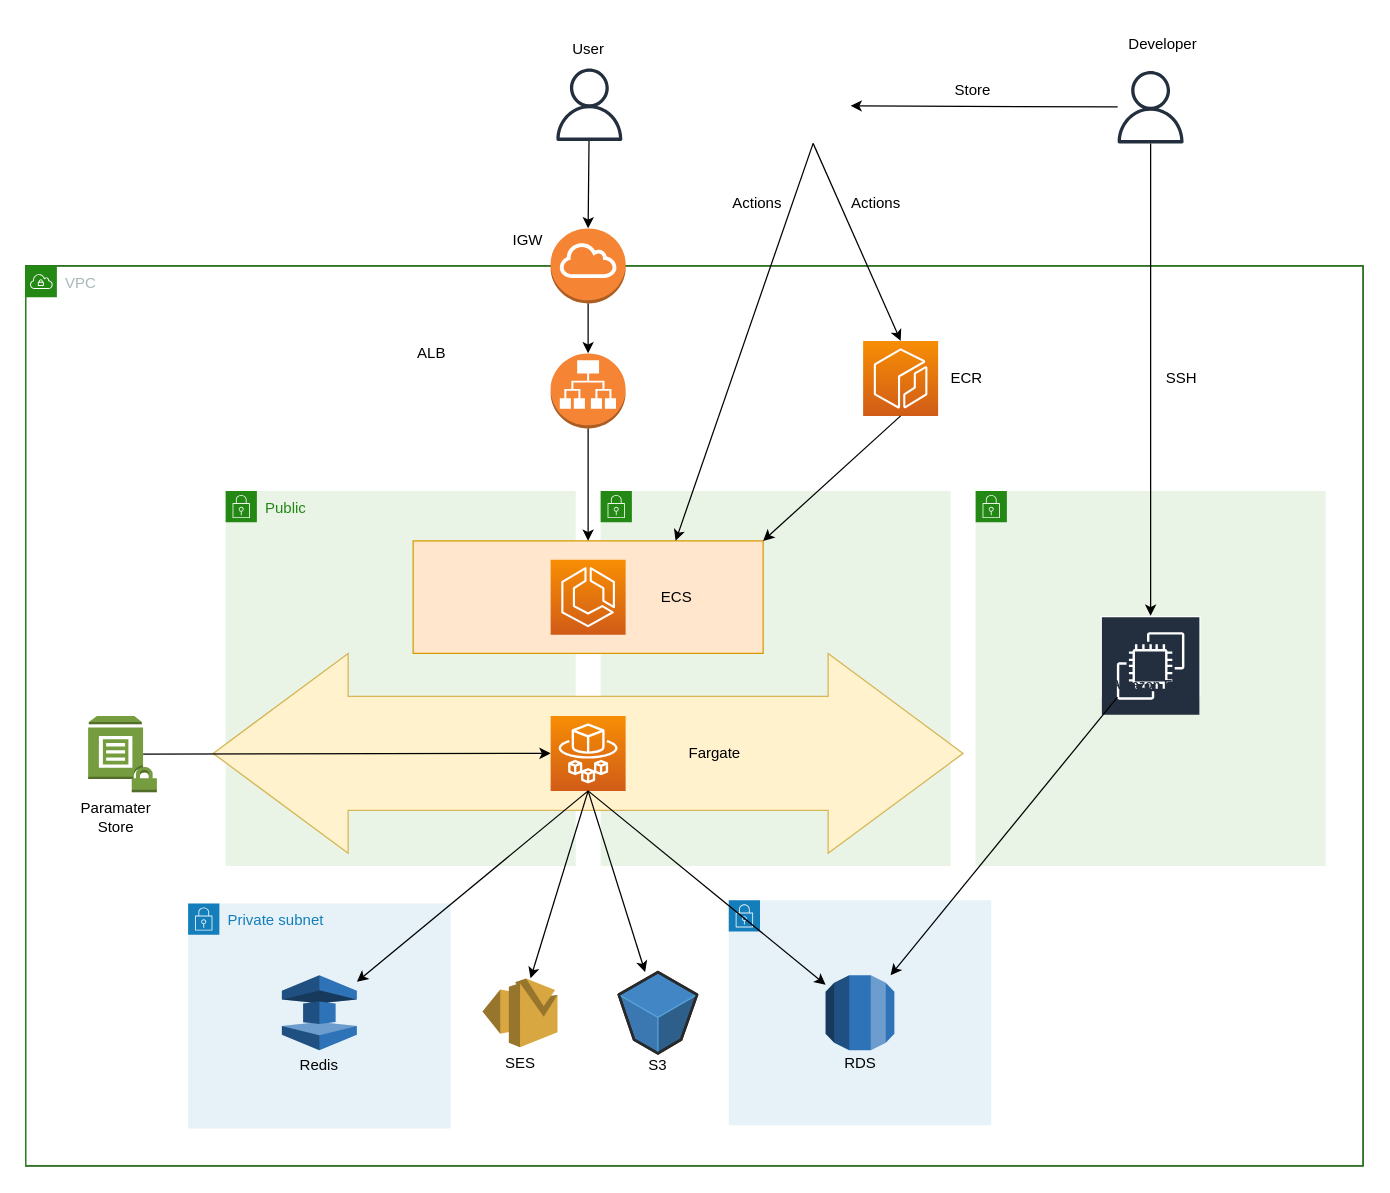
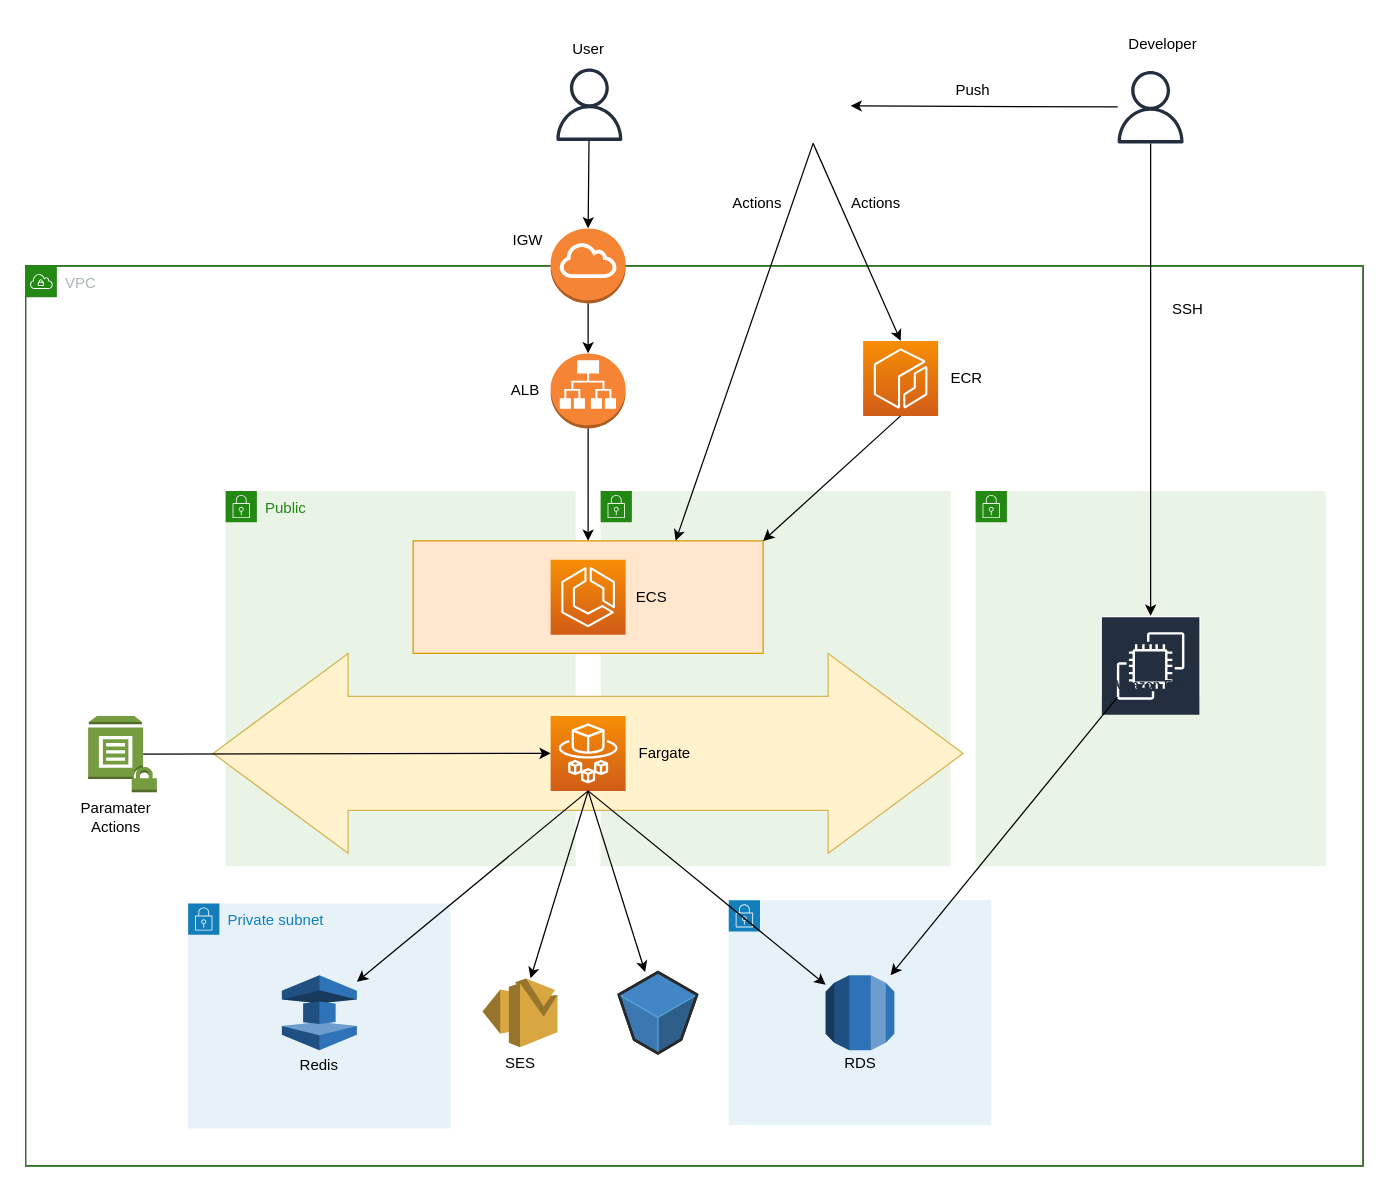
  <mxCell id="0" />
  <mxCell id="1" parent="0" />
  <mxCell id="2" value="" style="rounded=0;whiteSpace=wrap;html=1;" vertex="1" parent="1"><mxGeometry x="20" y="212" width="1070" height="720" as="geometry" /></mxCell>
  <mxCell id="3" value="VPC" style="points=[[0,0],[0.25,0],[0.5,0],[0.75,0],[1,0],[1,0.25],[1,0.5],[1,0.75],[1,1],[0.75,1],[0.5,1],[0.25,1],[0,1],[0,0.75],[0,0.5],[0,0.25]];outlineConnect=0;gradientColor=none;html=1;whiteSpace=wrap;fontSize=12;fontStyle=0;shape=mxgraph.aws4.group;grIcon=mxgraph.aws4.group_vpc;strokeColor=#248814;fillColor=none;verticalAlign=top;align=left;spacingLeft=30;fontColor=#AAB7B8;dashed=0;" vertex="1" parent="1"><mxGeometry x="20" y="212" width="1070" height="720" as="geometry" /></mxCell>
  <mxCell id="4" value="" style="outlineConnect=0;dashed=0;verticalLabelPosition=bottom;verticalAlign=top;align=center;html=1;shape=mxgraph.aws3.internet_gateway;fillColor=#F58534;gradientColor=none;" vertex="1" parent="1"><mxGeometry x="440" y="182" width="60" height="60" as="geometry" /></mxCell>
  <mxCell id="5" value="" style="shape=image;html=1;verticalAlign=top;verticalLabelPosition=bottom;labelBackgroundColor=#ffffff;imageAspect=0;aspect=fixed;image=https://cdn0.iconfinder.com/data/icons/octicons/1024/mark-github-128.png" vertex="1" parent="1"><mxGeometry x="620" y="54" width="60" height="60" as="geometry" /></mxCell>
  <mxCell id="6" value="" style="verticalLabelPosition=bottom;html=1;verticalAlign=top;strokeWidth=1;align=center;outlineConnect=0;dashed=0;outlineConnect=0;shape=mxgraph.aws3d.s3Bucket;fillColor=#4286c5;strokeColor=#57A2D8;aspect=fixed;" vertex="1" parent="1"><mxGeometry x="494.5" y="777" width="62.66" height="65" as="geometry" /></mxCell>
  <mxCell id="7" value="" style="outlineConnect=0;dashed=0;verticalLabelPosition=bottom;verticalAlign=top;align=center;html=1;shape=mxgraph.aws3.ses;fillColor=#D9A741;gradientColor=none;" vertex="1" parent="1"><mxGeometry x="385.5" y="782" width="60" height="55" as="geometry" /></mxCell>
  <mxCell id="8" value="" style="points=[[0,0],[0.25,0],[0.5,0],[0.75,0],[1,0],[1,0.25],[1,0.5],[1,0.75],[1,1],[0.75,1],[0.5,1],[0.25,1],[0,1],[0,0.75],[0,0.5],[0,0.25]];outlineConnect=0;gradientColor=none;html=1;whiteSpace=wrap;fontSize=12;fontStyle=0;shape=mxgraph.aws4.group;grIcon=mxgraph.aws4.group_security_group;grStroke=0;strokeColor=#147EBA;fillColor=#E6F2F8;verticalAlign=top;align=left;spacingLeft=30;fontColor=#147EBA;dashed=0;" vertex="1" parent="1"><mxGeometry x="582.5" y="719.5" width="210" height="180" as="geometry" /></mxCell>
  <mxCell id="9" value="Public" style="points=[[0,0],[0.25,0],[0.5,0],[0.75,0],[1,0],[1,0.25],[1,0.5],[1,0.75],[1,1],[0.75,1],[0.5,1],[0.25,1],[0,1],[0,0.75],[0,0.5],[0,0.25]];outlineConnect=0;gradientColor=none;html=1;whiteSpace=wrap;fontSize=12;fontStyle=0;shape=mxgraph.aws4.group;grIcon=mxgraph.aws4.group_security_group;grStroke=0;strokeColor=#248814;fillColor=#E9F3E6;verticalAlign=top;align=left;spacingLeft=30;fontColor=#248814;dashed=0;" vertex="1" parent="1"><mxGeometry x="180" y="392" width="280" height="300" as="geometry" /></mxCell>
  <mxCell id="10" value="" style="points=[[0,0],[0.25,0],[0.5,0],[0.75,0],[1,0],[1,0.25],[1,0.5],[1,0.75],[1,1],[0.75,1],[0.5,1],[0.25,1],[0,1],[0,0.75],[0,0.5],[0,0.25]];outlineConnect=0;gradientColor=none;html=1;whiteSpace=wrap;fontSize=12;fontStyle=0;shape=mxgraph.aws4.group;grIcon=mxgraph.aws4.group_security_group;grStroke=0;strokeColor=#248814;fillColor=#E9F3E6;verticalAlign=top;align=left;spacingLeft=30;fontColor=#248814;dashed=0;" vertex="1" parent="1"><mxGeometry x="480" y="392" width="280" height="300" as="geometry" /></mxCell>
  <mxCell id="11" value="" style="html=1;shadow=0;dashed=0;align=center;verticalAlign=middle;shape=mxgraph.arrows2.twoWayArrow;dy=0.43;dx=108;fillColor=#fff2cc;strokeColor=#d6b656;" vertex="1" parent="1"><mxGeometry x="170" y="522" width="600" height="160" as="geometry" /></mxCell>
  <mxCell id="12" value="" style="points=[[0,0,0],[0.25,0,0],[0.5,0,0],[0.75,0,0],[1,0,0],[0,1,0],[0.25,1,0],[0.5,1,0],[0.75,1,0],[1,1,0],[0,0.25,0],[0,0.5,0],[0,0.75,0],[1,0.25,0],[1,0.5,0],[1,0.75,0]];outlineConnect=0;fontColor=#232F3E;gradientColor=#F78E04;gradientDirection=north;fillColor=#D05C17;strokeColor=#ffffff;dashed=0;verticalLabelPosition=bottom;verticalAlign=top;align=center;html=1;fontSize=12;fontStyle=0;aspect=fixed;shape=mxgraph.aws4.resourceIcon;resIcon=mxgraph.aws4.fargate;" vertex="1" parent="1"><mxGeometry x="440" y="572" width="60" height="60" as="geometry" /></mxCell>
  <mxCell id="13" value="" style="points=[[0,0,0],[0.25,0,0],[0.5,0,0],[0.75,0,0],[1,0,0],[0,1,0],[0.25,1,0],[0.5,1,0],[0.75,1,0],[1,1,0],[0,0.25,0],[0,0.5,0],[0,0.75,0],[1,0.25,0],[1,0.5,0],[1,0.75,0]];outlineConnect=0;fontColor=#232F3E;gradientColor=#F78E04;gradientDirection=north;fillColor=#D05C17;strokeColor=#ffffff;dashed=0;verticalLabelPosition=bottom;verticalAlign=top;align=center;html=1;fontSize=12;fontStyle=0;aspect=fixed;shape=mxgraph.aws4.resourceIcon;resIcon=mxgraph.aws4.ecr;" vertex="1" parent="1"><mxGeometry x="690" y="272" width="60" height="60" as="geometry" /></mxCell>
- <mxCell id="14" value="Fargate" style="text;html=1;strokeColor=none;fillColor=none;align=center;verticalAlign=middle;whiteSpace=wrap;rounded=0;" vertex="1" parent="1"><mxGeometry x="542.66" y="592" width="57.34" height="20" as="geometry" /></mxCell>
+ <mxCell id="14" value="Fargate" style="text;html=1;strokeColor=none;fillColor=none;align=center;verticalAlign=middle;whiteSpace=wrap;rounded=0;" vertex="1" parent="1"><mxGeometry x="502.66" y="592" width="57.34" height="20" as="geometry" /></mxCell>
  <mxCell id="15" value="" style="outlineConnect=0;dashed=0;verticalLabelPosition=bottom;verticalAlign=top;align=center;html=1;shape=mxgraph.aws3.rds;fillColor=#2E73B8;gradientColor=none;" vertex="1" parent="1"><mxGeometry x="660" y="779.5" width="55" height="60" as="geometry" /></mxCell>
  <mxCell id="16" value="Private subnet" style="points=[[0,0],[0.25,0],[0.5,0],[0.75,0],[1,0],[1,0.25],[1,0.5],[1,0.75],[1,1],[0.75,1],[0.5,1],[0.25,1],[0,1],[0,0.75],[0,0.5],[0,0.25]];outlineConnect=0;gradientColor=none;html=1;whiteSpace=wrap;fontSize=12;fontStyle=0;shape=mxgraph.aws4.group;grIcon=mxgraph.aws4.group_security_group;grStroke=0;strokeColor=#147EBA;fillColor=#E6F2F8;verticalAlign=top;align=left;spacingLeft=30;fontColor=#147EBA;dashed=0;" vertex="1" parent="1"><mxGeometry x="150" y="722" width="210" height="180" as="geometry" /></mxCell>
  <mxCell id="17" value="" style="outlineConnect=0;dashed=0;verticalLabelPosition=bottom;verticalAlign=top;align=center;html=1;shape=mxgraph.aws3.application_load_balancer;fillColor=#F58534;gradientColor=none;" vertex="1" parent="1"><mxGeometry x="440" y="282" width="60" height="60" as="geometry" /></mxCell>
  <mxCell id="18" value="" style="endArrow=classic;html=1;exitX=0.5;exitY=1;exitDx=0;exitDy=0;exitPerimeter=0;entryX=0.5;entryY=0;entryDx=0;entryDy=0;entryPerimeter=0;" edge="1" parent="1" source="4" target="17"><mxGeometry width="50" height="50" relative="1" as="geometry"><mxPoint x="550" y="482" as="sourcePoint" /><mxPoint x="600" y="432" as="targetPoint" /></mxGeometry></mxCell>
  <mxCell id="19" value="" style="rounded=0;whiteSpace=wrap;html=1;fillColor=#ffe6cc;strokeColor=#d79b00;" vertex="1" parent="1"><mxGeometry x="330" y="432" width="280" height="90" as="geometry" /></mxCell>
  <mxCell id="20" value="" style="points=[[0,0,0],[0.25,0,0],[0.5,0,0],[0.75,0,0],[1,0,0],[0,1,0],[0.25,1,0],[0.5,1,0],[0.75,1,0],[1,1,0],[0,0.25,0],[0,0.5,0],[0,0.75,0],[1,0.25,0],[1,0.5,0],[1,0.75,0]];outlineConnect=0;fontColor=#232F3E;gradientColor=#F78E04;gradientDirection=north;fillColor=#D05C17;strokeColor=#ffffff;dashed=0;verticalLabelPosition=bottom;verticalAlign=top;align=center;html=1;fontSize=12;fontStyle=0;aspect=fixed;shape=mxgraph.aws4.resourceIcon;resIcon=mxgraph.aws4.ecs;" vertex="1" parent="1"><mxGeometry x="440" y="447" width="60" height="60" as="geometry" /></mxCell>
- <mxCell id="21" value="ECS" style="text;html=1;strokeColor=none;fillColor=none;align=center;verticalAlign=middle;whiteSpace=wrap;rounded=0;" vertex="1" parent="1"><mxGeometry x="521.33" y="467" width="40" height="20" as="geometry" /></mxCell>
+ <mxCell id="21" value="ECS" style="text;html=1;strokeColor=none;fillColor=none;align=center;verticalAlign=middle;whiteSpace=wrap;rounded=0;" vertex="1" parent="1"><mxGeometry x="501.33" y="467" width="40" height="20" as="geometry" /></mxCell>
  <mxCell id="22" value="" style="endArrow=classic;html=1;exitX=0.5;exitY=1;exitDx=0;exitDy=0;exitPerimeter=0;entryX=0.5;entryY=0;entryDx=0;entryDy=0;" edge="1" parent="1" source="17" target="19"><mxGeometry width="50" height="50" relative="1" as="geometry"><mxPoint x="320" y="372" as="sourcePoint" /><mxPoint x="370" y="322" as="targetPoint" /></mxGeometry></mxCell>
  <mxCell id="23" value="" style="endArrow=classic;html=1;exitX=0.5;exitY=1;exitDx=0;exitDy=0;entryX=0.5;entryY=0;entryDx=0;entryDy=0;entryPerimeter=0;" edge="1" parent="1" source="5" target="13"><mxGeometry width="50" height="50" relative="1" as="geometry"><mxPoint x="690" y="312" as="sourcePoint" /><mxPoint x="740" y="262" as="targetPoint" /></mxGeometry></mxCell>
  <mxCell id="24" value="" style="endArrow=classic;html=1;" edge="1" parent="1" target="40"><mxGeometry width="50" height="50" relative="1" as="geometry"><mxPoint x="470" y="632" as="sourcePoint" /><mxPoint x="244.76" y="789.607" as="targetPoint" /></mxGeometry></mxCell>
  <mxCell id="25" value="" style="endArrow=classic;html=1;exitX=0.5;exitY=1;exitDx=0;exitDy=0;exitPerimeter=0;" edge="1" parent="1" source="12" target="7"><mxGeometry width="50" height="50" relative="1" as="geometry"><mxPoint x="470" y="642" as="sourcePoint" /><mxPoint x="480" y="732" as="targetPoint" /></mxGeometry></mxCell>
  <mxCell id="26" value="" style="endArrow=classic;html=1;exitX=0.5;exitY=1;exitDx=0;exitDy=0;exitPerimeter=0;" edge="1" parent="1" source="12" target="6"><mxGeometry width="50" height="50" relative="1" as="geometry"><mxPoint x="470" y="642" as="sourcePoint" /><mxPoint x="560" y="692" as="targetPoint" /></mxGeometry></mxCell>
  <mxCell id="27" value="" style="endArrow=classic;html=1;" edge="1" parent="1" target="15"><mxGeometry width="50" height="50" relative="1" as="geometry"><mxPoint x="470" y="632" as="sourcePoint" /><mxPoint x="630" y="712" as="targetPoint" /></mxGeometry></mxCell>
  <mxCell id="28" value="" style="endArrow=classic;html=1;exitX=0.5;exitY=1;exitDx=0;exitDy=0;entryX=0.75;entryY=0;entryDx=0;entryDy=0;" edge="1" parent="1" source="5" target="19"><mxGeometry width="50" height="50" relative="1" as="geometry"><mxPoint x="550" y="382" as="sourcePoint" /><mxPoint x="600" y="332" as="targetPoint" /></mxGeometry></mxCell>
  <mxCell id="29" value="" style="endArrow=classic;html=1;exitX=0.5;exitY=1;exitDx=0;exitDy=0;exitPerimeter=0;entryX=1;entryY=0;entryDx=0;entryDy=0;" edge="1" parent="1" source="13" target="19"><mxGeometry width="50" height="50" relative="1" as="geometry"><mxPoint x="640" y="482" as="sourcePoint" /><mxPoint x="690" y="432" as="targetPoint" /></mxGeometry></mxCell>
  <mxCell id="30" value="ECR" style="text;html=1;strokeColor=none;fillColor=none;align=center;verticalAlign=middle;whiteSpace=wrap;rounded=0;" vertex="1" parent="1"><mxGeometry x="752.5" y="292" width="40" height="20" as="geometry" /></mxCell>
- <mxCell id="31" value="ALB" style="text;html=1;strokeColor=none;fillColor=none;align=center;verticalAlign=middle;whiteSpace=wrap;rounded=0;" vertex="1" parent="1"><mxGeometry x="325" y="272" width="40" height="20" as="geometry" /></mxCell>
+ <mxCell id="31" value="ALB" style="text;html=1;strokeColor=none;fillColor=none;align=center;verticalAlign=middle;whiteSpace=wrap;rounded=0;" vertex="1" parent="1"><mxGeometry x="400" y="302" width="40" height="20" as="geometry" /></mxCell>
  <mxCell id="32" value="" style="outlineConnect=0;fontColor=#232F3E;gradientColor=none;fillColor=#232F3E;strokeColor=none;dashed=0;verticalLabelPosition=bottom;verticalAlign=top;align=center;html=1;fontSize=12;fontStyle=0;aspect=fixed;pointerEvents=1;shape=mxgraph.aws4.user;" vertex="1" parent="1"><mxGeometry x="442" y="54" width="58" height="58" as="geometry" /></mxCell>
  <mxCell id="33" value="" style="outlineConnect=0;fontColor=#232F3E;gradientColor=none;fillColor=#232F3E;strokeColor=none;dashed=0;verticalLabelPosition=bottom;verticalAlign=top;align=center;html=1;fontSize=12;fontStyle=0;aspect=fixed;pointerEvents=1;shape=mxgraph.aws4.user;" vertex="1" parent="1"><mxGeometry x="891" y="56" width="58" height="58" as="geometry" /></mxCell>
  <mxCell id="34" value="User" style="text;html=1;strokeColor=none;fillColor=none;align=center;verticalAlign=middle;whiteSpace=wrap;rounded=0;" vertex="1" parent="1"><mxGeometry x="445.5" y="24" width="49" height="30" as="geometry" /></mxCell>
  <mxCell id="35" value="Developer" style="text;html=1;strokeColor=none;fillColor=none;align=center;verticalAlign=middle;whiteSpace=wrap;rounded=0;" vertex="1" parent="1"><mxGeometry x="892.25" y="20" width="75.5" height="30" as="geometry" /></mxCell>
  <mxCell id="36" value="" style="endArrow=classic;html=1;entryX=1;entryY=0.5;entryDx=0;entryDy=0;" edge="1" parent="1" source="33" target="5"><mxGeometry width="50" height="50" relative="1" as="geometry"><mxPoint x="550" y="482" as="sourcePoint" /><mxPoint x="600" y="432" as="targetPoint" /></mxGeometry></mxCell>
  <mxCell id="37" value="" style="endArrow=classic;html=1;entryX=0.5;entryY=0;entryDx=0;entryDy=0;entryPerimeter=0;" edge="1" parent="1" source="32" target="4"><mxGeometry width="50" height="50" relative="1" as="geometry"><mxPoint x="260" y="132" as="sourcePoint" /><mxPoint x="310" y="82" as="targetPoint" /></mxGeometry></mxCell>
  <mxCell id="38" value="IGW" style="text;html=1;strokeColor=none;fillColor=none;align=center;verticalAlign=middle;whiteSpace=wrap;rounded=0;" vertex="1" parent="1"><mxGeometry x="402" y="182" width="40" height="20" as="geometry" /></mxCell>
  <mxCell id="39" value="Redis" style="text;html=1;strokeColor=none;fillColor=none;align=center;verticalAlign=middle;whiteSpace=wrap;rounded=0;" vertex="1" parent="1"><mxGeometry x="235" y="842" width="40" height="20" as="geometry" /></mxCell>
  <mxCell id="40" value="" style="outlineConnect=0;dashed=0;verticalLabelPosition=bottom;verticalAlign=top;align=center;html=1;shape=mxgraph.aws3.elasticache;fillColor=#2E73B8;gradientColor=none;" vertex="1" parent="1"><mxGeometry x="225" y="779.5" width="60" height="60" as="geometry" /></mxCell>
  <mxCell id="41" value="RDS" style="text;html=1;strokeColor=none;fillColor=none;align=center;verticalAlign=middle;whiteSpace=wrap;rounded=0;" vertex="1" parent="1"><mxGeometry x="667.5" y="839.5" width="40" height="20" as="geometry" /></mxCell>
- <mxCell id="42" value="S3" style="text;html=1;strokeColor=none;fillColor=none;align=center;verticalAlign=middle;whiteSpace=wrap;rounded=0;" vertex="1" parent="1"><mxGeometry x="505.83" y="842" width="40" height="20" as="geometry" /></mxCell>
  <mxCell id="43" value="SES" style="text;html=1;strokeColor=none;fillColor=none;align=center;verticalAlign=middle;whiteSpace=wrap;rounded=0;" vertex="1" parent="1"><mxGeometry x="395.5" y="839.5" width="40" height="20" as="geometry" /></mxCell>
  <mxCell id="44" value="Actions" style="text;html=1;strokeColor=none;fillColor=none;align=center;verticalAlign=middle;whiteSpace=wrap;rounded=0;" vertex="1" parent="1"><mxGeometry x="669.5" width="60.5" height="20" as="geometry" y="152" /></mxCell>
  <mxCell id="45" value="Actions" style="text;html=1;strokeColor=none;fillColor=none;align=center;verticalAlign=middle;whiteSpace=wrap;rounded=0;" vertex="1" parent="1"><mxGeometry x="580" width="50.5" height="20" as="geometry" y="152" /></mxCell>
  <mxCell id="46" value="" style="points=[[0,0],[0.25,0],[0.5,0],[0.75,0],[1,0],[1,0.25],[1,0.5],[1,0.75],[1,1],[0.75,1],[0.5,1],[0.25,1],[0,1],[0,0.75],[0,0.5],[0,0.25]];outlineConnect=0;gradientColor=none;html=1;whiteSpace=wrap;fontSize=12;fontStyle=0;shape=mxgraph.aws4.group;grIcon=mxgraph.aws4.group_security_group;grStroke=0;strokeColor=#248814;fillColor=#E9F3E6;verticalAlign=top;align=left;spacingLeft=30;fontColor=#248814;dashed=0;" vertex="1" parent="1"><mxGeometry x="780" y="392" width="280" height="300" as="geometry" /></mxCell>
  <mxCell id="47" value="Amazon EC2" style="outlineConnect=0;fontColor=#232F3E;gradientColor=none;strokeColor=#ffffff;fillColor=#232F3E;dashed=0;verticalLabelPosition=middle;verticalAlign=bottom;align=center;html=1;whiteSpace=wrap;fontSize=10;fontStyle=1;spacing=3;shape=mxgraph.aws4.productIcon;prIcon=mxgraph.aws4.ec2;" vertex="1" parent="1"><mxGeometry x="880" y="492" width="80" height="65" as="geometry" /></mxCell>
  <mxCell id="48" value="" style="endArrow=classic;html=1;" edge="1" parent="1" source="33" target="47"><mxGeometry width="50" height="50" relative="1" as="geometry"><mxPoint x="1010" y="202" as="sourcePoint" /><mxPoint x="1060" as="targetPoint" y="152" /></mxGeometry></mxCell>
  <mxCell id="49" value="" style="endArrow=classic;html=1;" edge="1" parent="1" source="47" target="15"><mxGeometry width="50" height="50" relative="1" as="geometry"><mxPoint x="910" y="832" as="sourcePoint" /><mxPoint x="960" y="782" as="targetPoint" /></mxGeometry></mxCell>
- <mxCell id="50" value="SSH" style="text;html=1;strokeColor=none;fillColor=none;align=center;verticalAlign=middle;whiteSpace=wrap;rounded=0;" vertex="1" parent="1"><mxGeometry x="920" y="292" width="50" height="20" as="geometry" /></mxCell>
- <mxCell id="51" value="Store" style="text;html=1;strokeColor=none;fillColor=none;align=center;verticalAlign=middle;whiteSpace=wrap;rounded=0;" vertex="1" parent="1"><mxGeometry x="752.5" y="62" width="50" height="20" as="geometry" /></mxCell>
+ <mxCell id="50" value="SSH" style="text;html=1;strokeColor=none;fillColor=none;align=center;verticalAlign=middle;whiteSpace=wrap;rounded=0;" vertex="1" parent="1"><mxGeometry x="925" y="237" width="50" height="20" as="geometry" /></mxCell>
+ <mxCell id="51" value="Push" style="text;html=1;strokeColor=none;fillColor=none;align=center;verticalAlign=middle;whiteSpace=wrap;rounded=0;" vertex="1" parent="1"><mxGeometry x="752.5" y="62" width="50" height="20" as="geometry" /></mxCell>
  <mxCell id="52" value="" style="outlineConnect=0;dashed=0;verticalLabelPosition=bottom;verticalAlign=top;align=center;html=1;shape=mxgraph.aws3.parameter_store;fillColor=#759C3E;gradientColor=none;" vertex="1" parent="1"><mxGeometry x="70" y="572" width="55" height="61" as="geometry" /></mxCell>
  <mxCell id="53" value="" style="endArrow=classic;html=1;exitX=0.8;exitY=0.5;exitDx=0;exitDy=0;exitPerimeter=0;entryX=0;entryY=0.5;entryDx=0;entryDy=0;entryPerimeter=0;" edge="1" parent="1" source="52" target="12"><mxGeometry width="50" height="50" relative="1" as="geometry"><mxPoint x="280" y="622" as="sourcePoint" /><mxPoint x="330" y="572" as="targetPoint" /></mxGeometry></mxCell>
- <mxCell id="54" value="Paramater Store" style="text;html=1;strokeColor=none;fillColor=none;align=center;verticalAlign=middle;whiteSpace=wrap;rounded=0;" vertex="1" parent="1"><mxGeometry x="70" y="633" width="45" height="40" as="geometry" /></mxCell>
+ <mxCell id="54" value="Paramater Actions" style="text;html=1;strokeColor=none;fillColor=none;align=center;verticalAlign=middle;whiteSpace=wrap;rounded=0;" vertex="1" parent="1"><mxGeometry x="70" y="633" width="45" height="40" as="geometry" /></mxCell>
